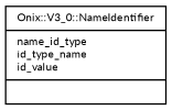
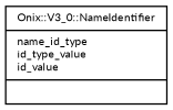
  digraph {
    fontname=Lato
    fontsize=8
-   n1 [fontname=Lato fontsize=8 label="{Onix::V3_0::NameIdentifier\l|name_id_type\lid_type_name\lid_value\l|\l}" shape=record]
+   n1 [fontname=Lato fontsize=8 label="{Onix::V3_0::NameIdentifier\l|name_id_type\lid_type_value\lid_value\l|\l}" shape=record]
  }
